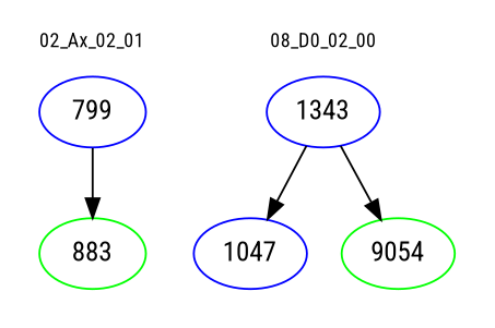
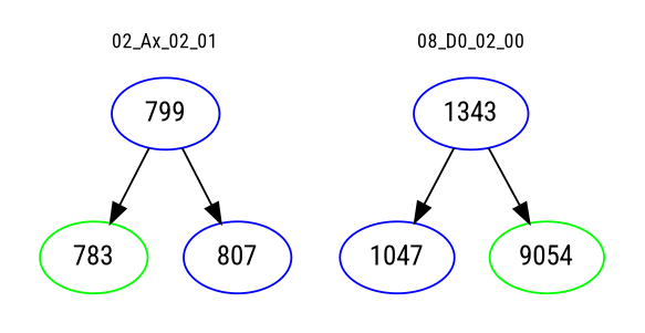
  digraph {
    fontname="Roboto Condensed"
    node [color=blue fontname="Roboto Condensed"]
    edge [color=black fontname="Roboto Condensed"]
    n1 [label=799]
-   n2 [color=green label=883]
+   n2 [color=green label=783]
+   n3 [label=807]
    n4 [label=1343]
    n5 [label=1047]
    n6 [color=green label=9054]
    subgraph cluster_1 {
      color=white
      fontsize=10
      label="02_Ax_02_01"
      n1
      n2
+     n3
    }
    subgraph cluster_2 {
      color=white
      fontsize=10
      label="08_D0_02_00"
      n4
      n5
      n6
    }
    n1 -> n2
+   n1 -> n3
    n4 -> n5
    n4 -> n6
  }
